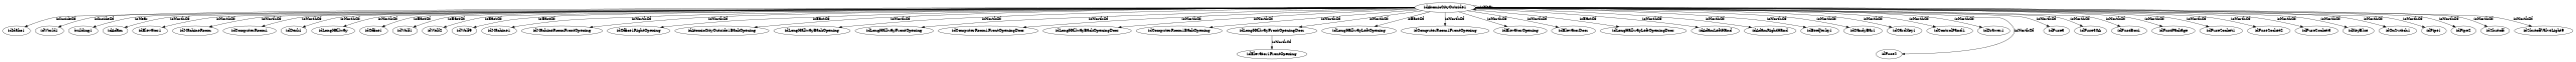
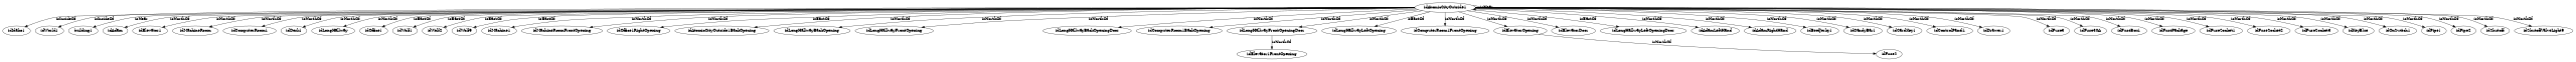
  digraph {
    fontname="DejaVu Serif"
    node [fontname="DejaVu Serif" node_type=entity_node]
    edge [edge_type=relationship fontname="DejaVu Serif"]
    idAtomicCityOutside1
    idIdaho1
    idWorld1
    building1
    idAdam
    idElevator1
    idMachineRoom
    idComputerRoom1
    idDesk1
    idLongHallway
    idOffice1
    idWolf1
    idWolf2
    n14 [label=idWolf9]
    idMachine1
    idMachineRoomFrontOpening
    idOffice1RightOpening
    idAtomicCityOutside1BackOpening
    idLongHallwayBackOpening
    idLongHallwayFrontOpening
-   idComputerRoom1FrontOpeningDoor
    idLongHallwayBackOpeningDoor
    idComputerRoom1BackOpening
    idLongHallwayFrontOpeningDoor
    idLongHallwayLeftOpening
    idComputerRoom1FrontOpening
    idElevatorOpening
    idElevatorDoor
    idLongHallwayLeftOpeningDoor
    idAdamLeftHand
    idAdamRightHand
    idBeefJerky1
    idCandyBar1
    idCardKey1
    idControlPanel1
    idDrawer1
    idFuse2
    idFuse3
    idFuse30A
    idFuseBox1
    idFusePackage
    idFuseSocket1
    idFuseSocket2
    idFuseSocket3
    idKeyBlue
    idOnSwitch1
    idPipe1
    idPipe2
    idShutoff
    n50 [label=idShutoffValveLight9]
    idElevator1FrontOpening
    idAtomicCityOutside1 -> idAtomicCityOutside1 [label=isNear]
    idAtomicCityOutside1 -> idIdaho1 [label=isInsideOf]
    idAtomicCityOutside1 -> idWorld1 [label=isInsideOf]
    idAtomicCityOutside1 -> building1 [label=isNear]
    idAtomicCityOutside1 -> idAdam [label=isNorthOf]
    idAtomicCityOutside1 -> idElevator1 [label=isNorthOf]
    idAtomicCityOutside1 -> idMachineRoom [label=isNorthOf]
    idAtomicCityOutside1 -> idComputerRoom1 [label=isNorthOf]
    idAtomicCityOutside1 -> idDesk1 [label=isNorthOf]
    idAtomicCityOutside1 -> idLongHallway [label=isNorthOf]
    idAtomicCityOutside1 -> idOffice1 [label=isEastOf]
    idAtomicCityOutside1 -> idWolf1 [label=isEastOf]
    idAtomicCityOutside1 -> idWolf2 [label=isEastOf]
    idAtomicCityOutside1 -> n14 [label=isEastOf]
    idAtomicCityOutside1 -> idMachine1 [label=isNorthOf]
    idAtomicCityOutside1 -> idMachineRoomFrontOpening [label=isNorthOf]
    idAtomicCityOutside1 -> idOffice1RightOpening [label=isEastOf]
    idAtomicCityOutside1 -> idAtomicCityOutside1BackOpening [label=isNorthOf]
    idAtomicCityOutside1 -> idLongHallwayBackOpening [label=isNorthOf]
    idAtomicCityOutside1 -> idLongHallwayFrontOpening [label=isNorthOf]
-   idAtomicCityOutside1 -> idComputerRoom1FrontOpeningDoor [label=isNorthOf]
    idAtomicCityOutside1 -> idLongHallwayBackOpeningDoor [label=isNorthOf]
    idAtomicCityOutside1 -> idComputerRoom1BackOpening [label=isNorthOf]
    idAtomicCityOutside1 -> idLongHallwayFrontOpeningDoor [label=isNorthOf]
    idAtomicCityOutside1 -> idLongHallwayLeftOpening [label=isEastOf]
    idAtomicCityOutside1 -> idComputerRoom1FrontOpening [label=isNorthOf]
    idAtomicCityOutside1 -> idElevatorOpening [label=isNorthOf]
    idAtomicCityOutside1 -> idElevatorDoor [label=isNorthOf]
    idAtomicCityOutside1 -> idLongHallwayLeftOpeningDoor [label=isEastOf]
    idAtomicCityOutside1 -> idAdamLeftHand [label=isNorthOf]
    idAtomicCityOutside1 -> idAdamRightHand [label=isNorthOf]
    idAtomicCityOutside1 -> idBeefJerky1 [label=isNorthOf]
    idAtomicCityOutside1 -> idCandyBar1 [label=isNorthOf]
    idAtomicCityOutside1 -> idCardKey1 [label=isNorthOf]
    idAtomicCityOutside1 -> idControlPanel1 [label=isNorthOf]
    idAtomicCityOutside1 -> idDrawer1 [label=isNorthOf]
-   idAtomicCityOutside1 -> idFuse2 [label=isNorthOf]
+   idElevatorOpening -> idFuse2 [label=isNorthOf]
    idAtomicCityOutside1 -> idFuse3 [label=isNorthOf]
    idAtomicCityOutside1 -> idFuse30A [label=isNorthOf]
    idAtomicCityOutside1 -> idFuseBox1 [label=isNorthOf]
    idAtomicCityOutside1 -> idFusePackage [label=isNorthOf]
    idAtomicCityOutside1 -> idFuseSocket1 [label=isNorthOf]
    idAtomicCityOutside1 -> idFuseSocket2 [label=isNorthOf]
    idAtomicCityOutside1 -> idFuseSocket3 [label=isNorthOf]
    idAtomicCityOutside1 -> idKeyBlue [label=isNorthOf]
    idAtomicCityOutside1 -> idOnSwitch1 [label=isNorthOf]
    idAtomicCityOutside1 -> idPipe1 [label=isNorthOf]
    idAtomicCityOutside1 -> idPipe2 [label=isNorthOf]
    idAtomicCityOutside1 -> idShutoff [label=isNorthOf]
    idAtomicCityOutside1 -> n50 [label=isNorthOf]
    idLongHallwayFrontOpeningDoor -> idElevator1FrontOpening [label=isNorthOf]
  }
